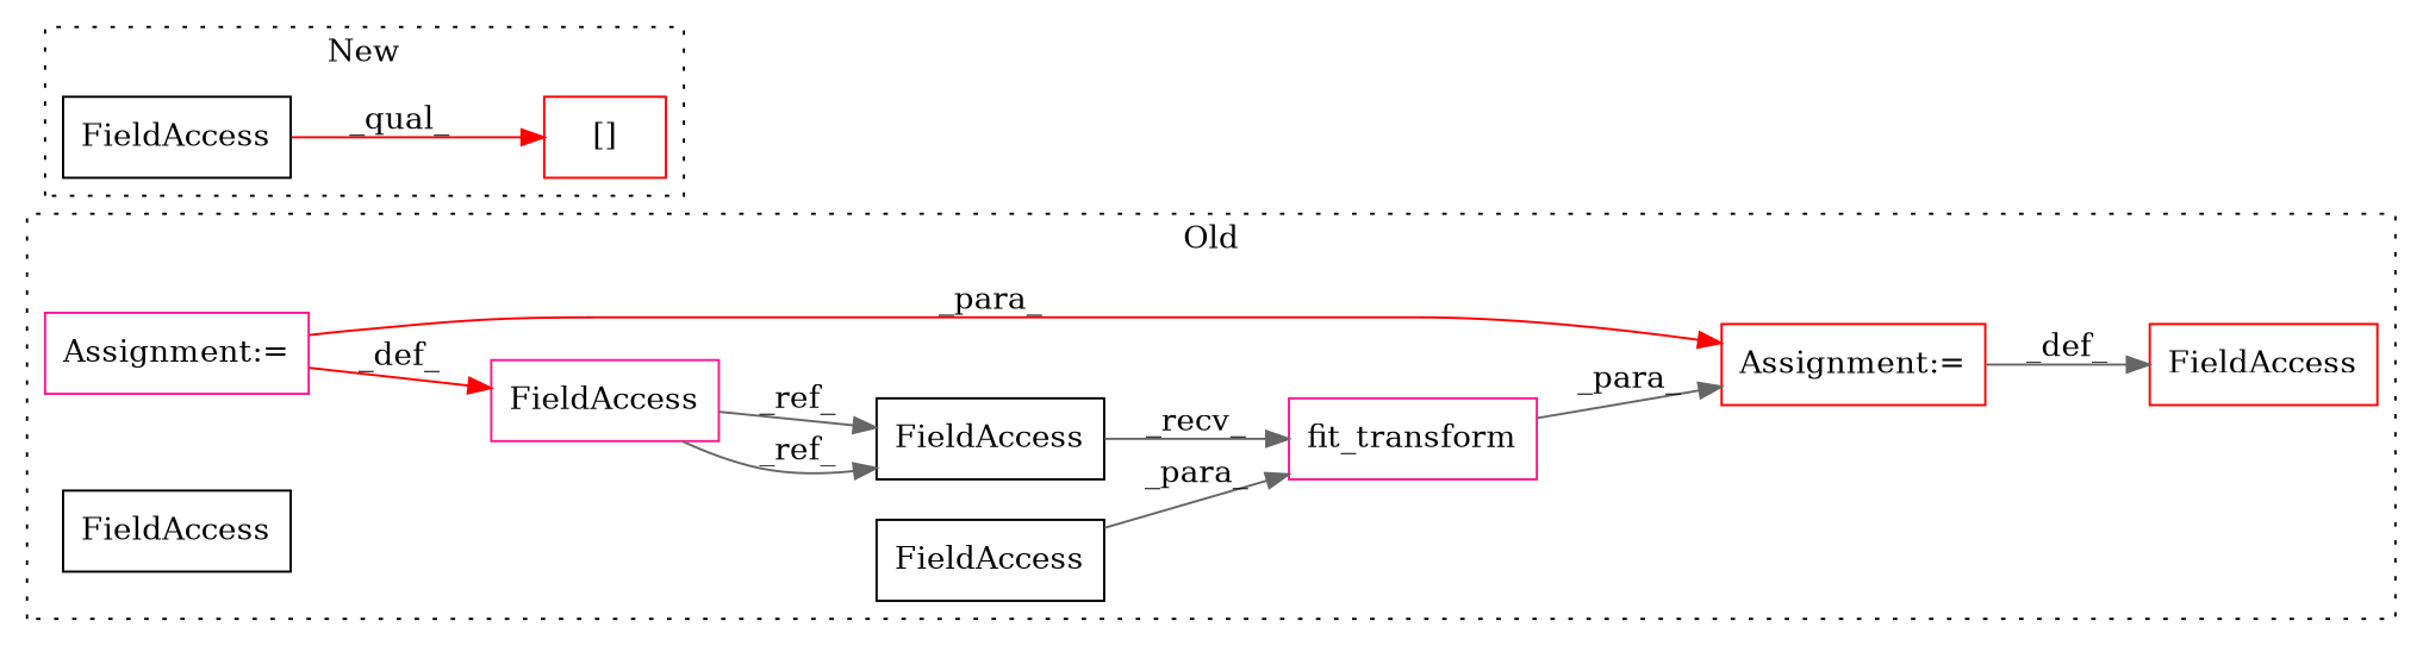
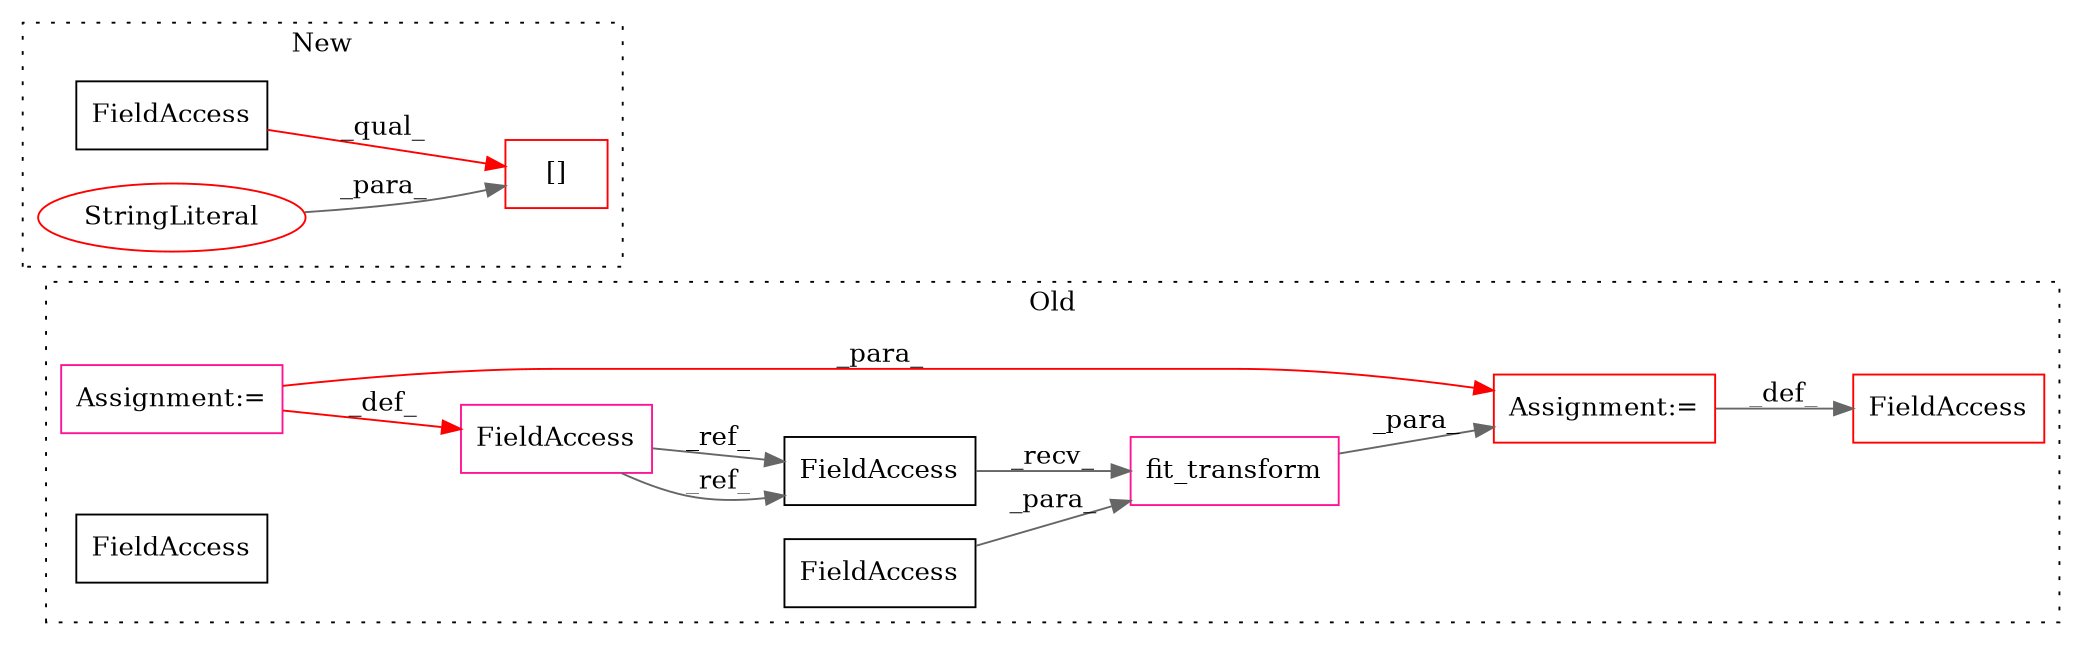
  digraph {
    rankdir=LR
    node [a=22 l=11 s=1072 shape=box color=red]
    edge [color=gray40]
    n1 [a=32 l="14,1" label=fit_transform s="1079,1104" color=deeppink]
    n2 [a=7 l=1 label="Assignment:=" s=1071]
    n3 [a=7 l=1 label="Assignment:=" s=1035 color=deeppink]
    n4 [label=FieldAccess s=1060]
    n5 [l=6 label=FieldAccess s=1029 color=deeppink]
    n6 [l=6 label=FieldAccess color=black]
    n7 [label=FieldAccess s=1093 color=black]
    n8 [l=6 label=FieldAccess color=black]
    n9 [a=2 l="20,1" label="[]" s="479,510"]
    n10 [l=19 label=FieldAccess s=479 color=black]
+   n11 [a=45 label=StringLiteral s=499 shape=ellipse]
    subgraph cluster_1 {
      label=Old
      style=dotted
      n1
      n2
      n3
      n4
      n5
      n6
      n7
      n8
    }
    subgraph cluster_2 {
      label=New
      style=dotted
      n9
      n10
+     n11
    }
    n1 -> n2 [label=_para_]
    n2 -> n4 [label=_def_]
    n3 -> n2 [label=_para_ color=red]
    n3 -> n5 [label=_def_ color=red]
    n5 -> n8 [label=_ref_]
    n5 -> n8 [label=_ref_]
    n7 -> n1 [label=_para_]
    n8 -> n1 [label=_recv_]
    n10 -> n9 [label=_qual_ color=red]
+   n11 -> n9 [label=_para_]
  }
